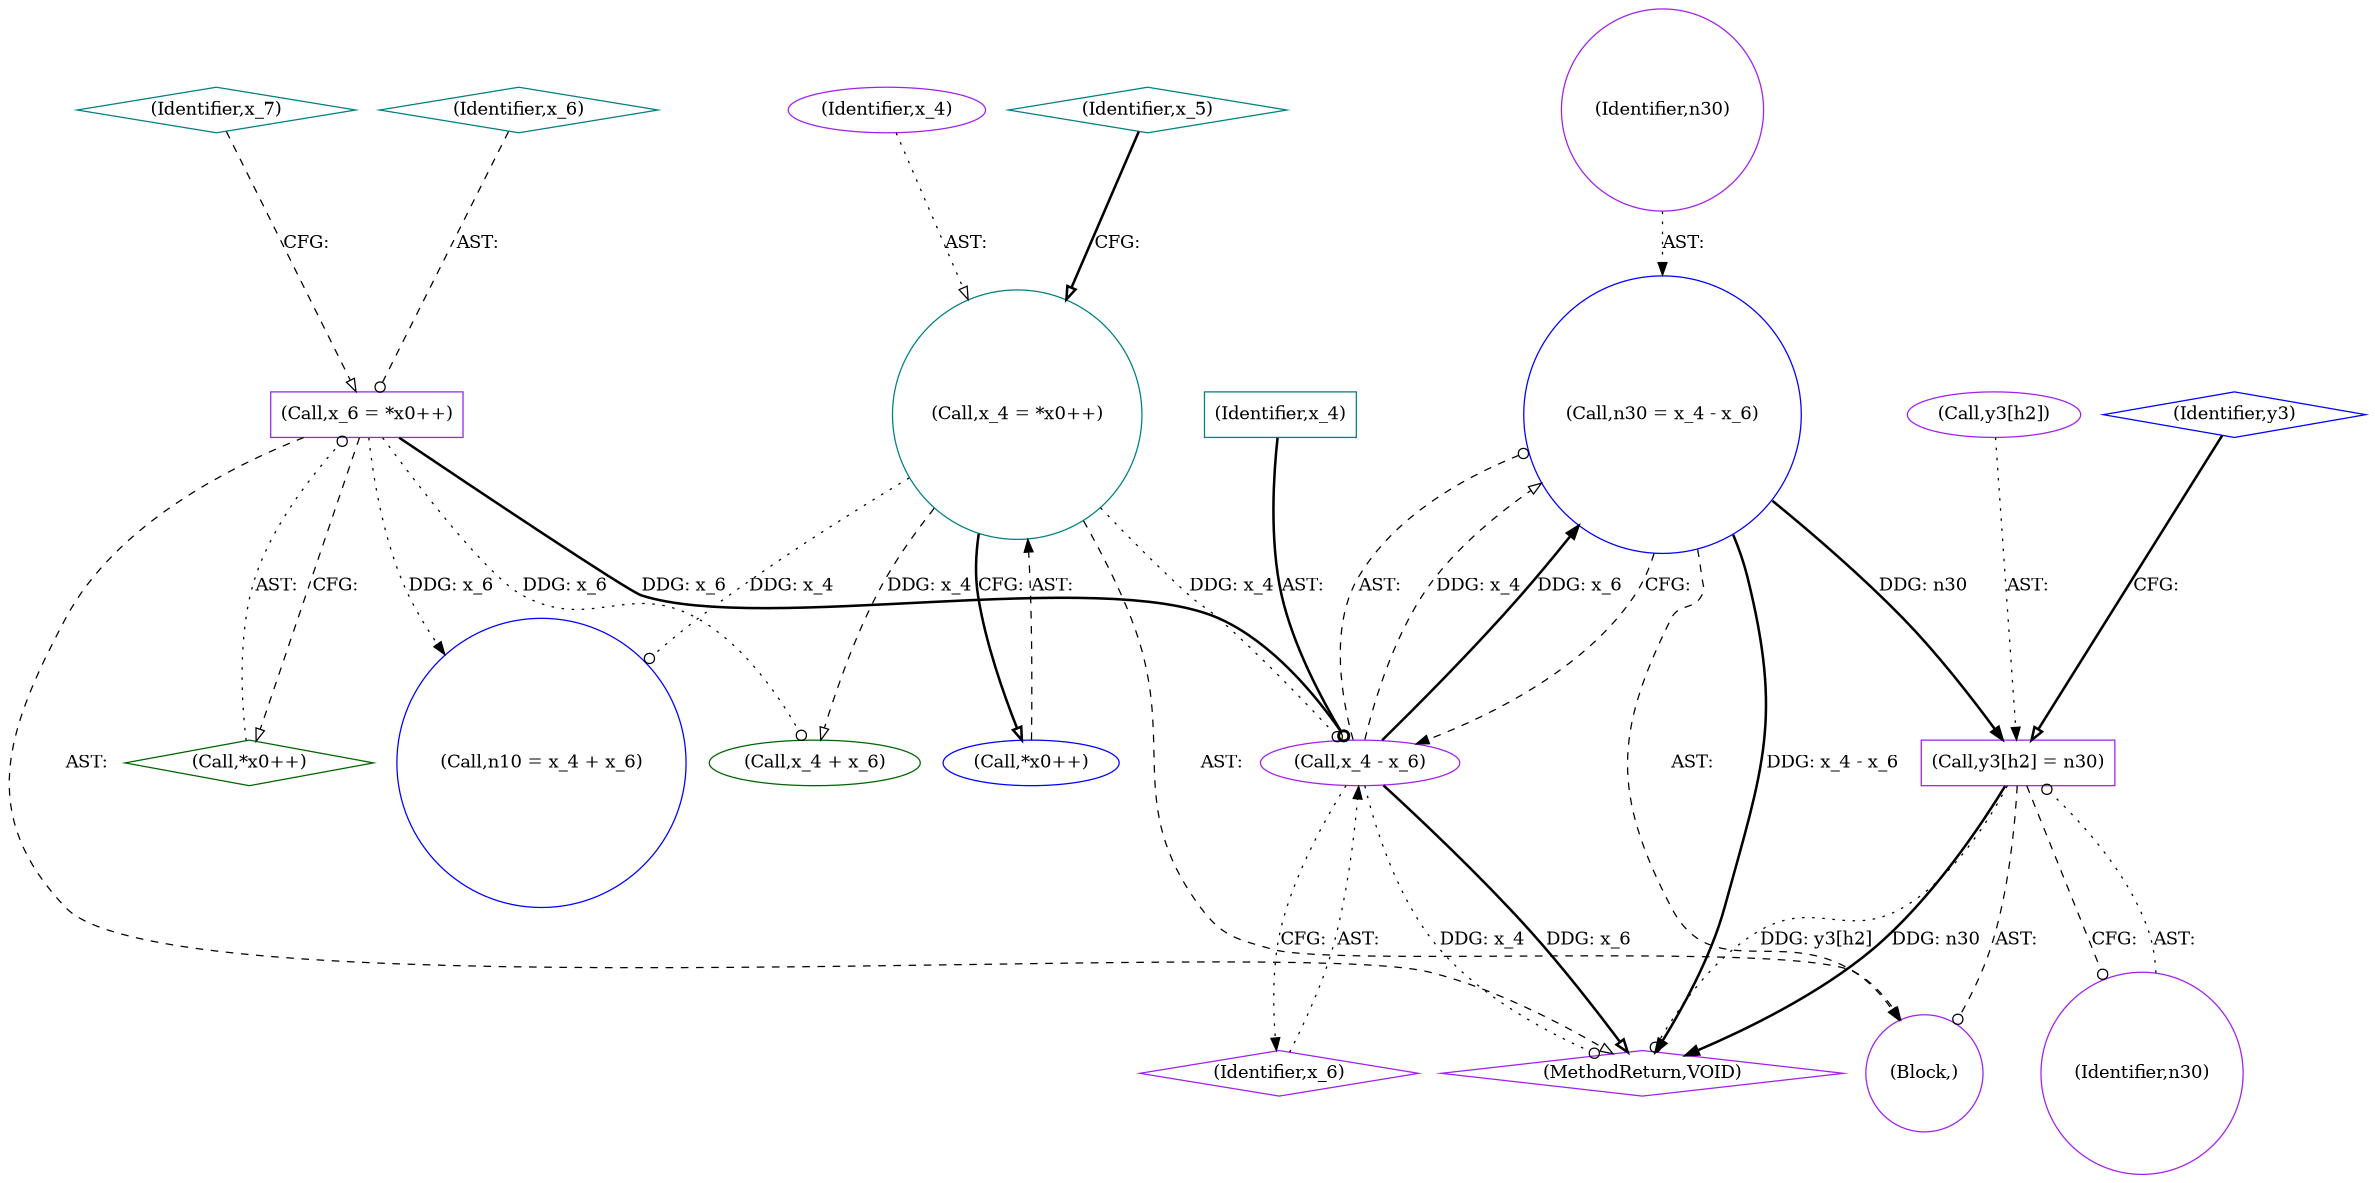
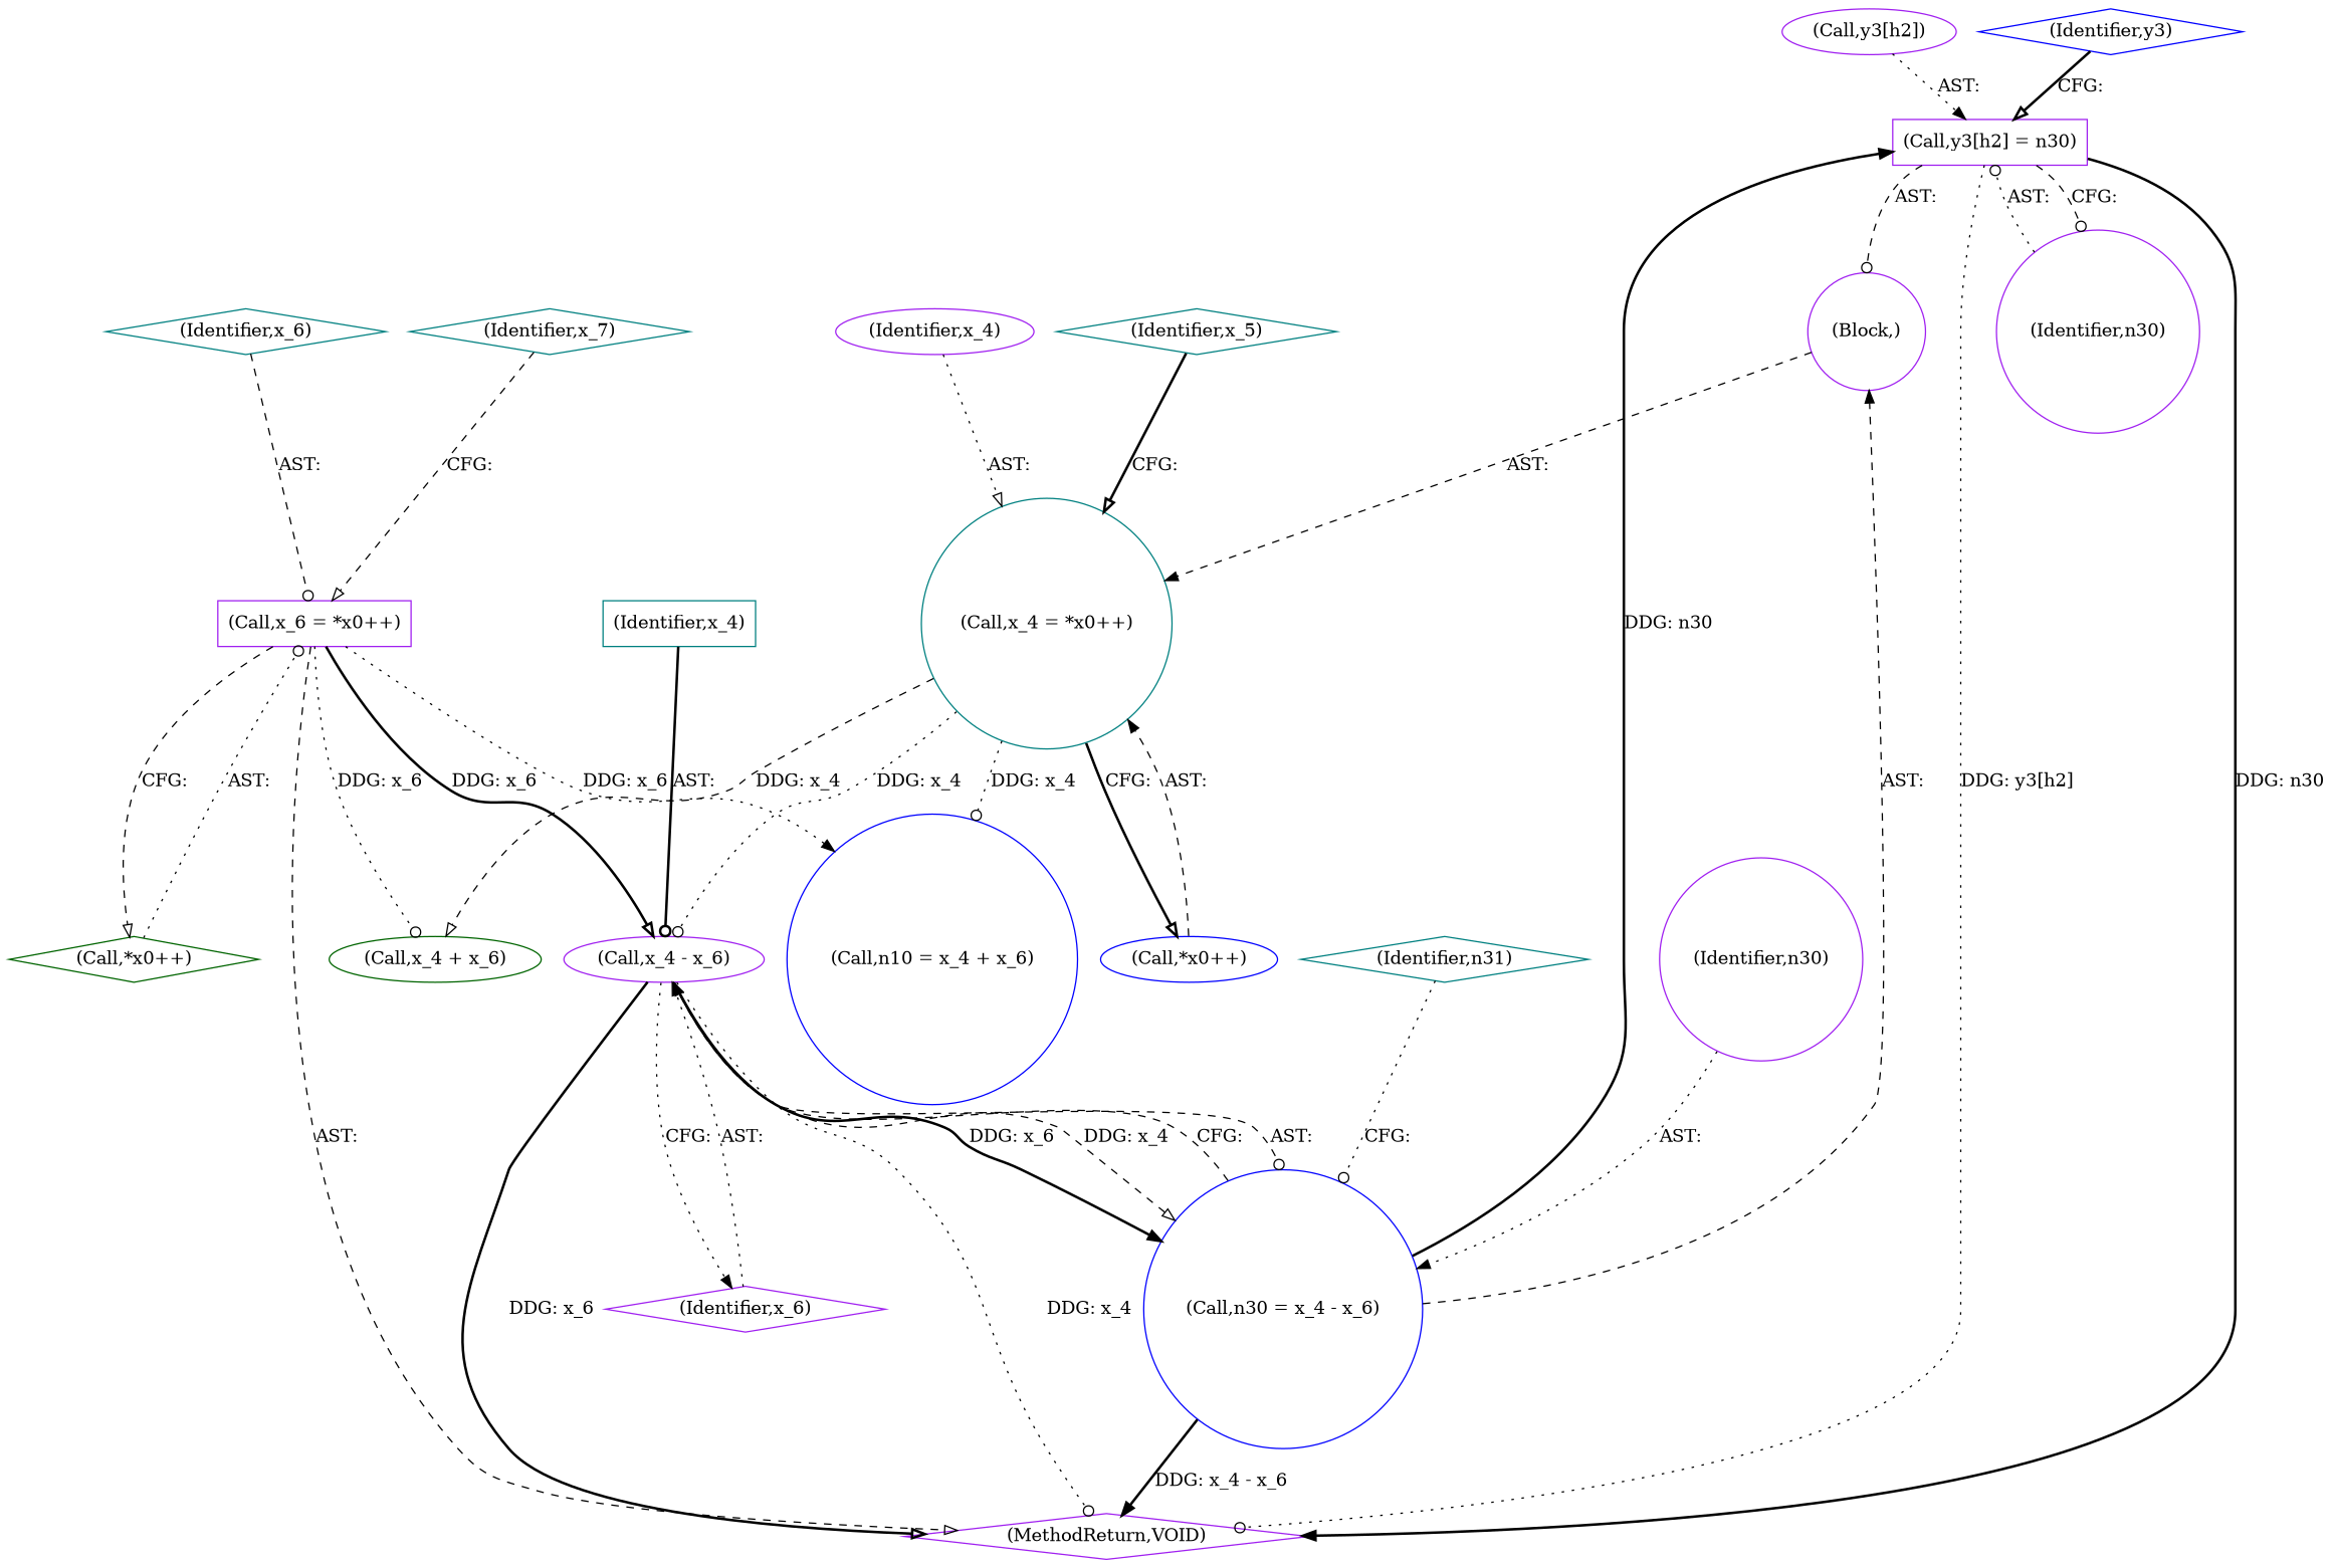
  digraph {
    node [color=purple shape=diamond]
    edge [arrowhead=odot style=dotted]
    n1 [label="(Call,y3[h2] = n30)" shape=box]
    n2 [label="(Block,)" shape=circle]
    n3 [label="(MethodReturn,VOID)"]
    n4 [label="(Identifier,n30)" shape=circle]
    n5 [color=blue label="(Call,n30 = x_4 - x_6)" shape=circle]
    n6 [label="(Call,x_4 - x_6)" shape=ellipse]
    n7 [label="(Identifier,x_6)"]
    n8 [color=teal label="(Call,x_4 = *x0++)" shape=circle]
    n9 [color=blue label="(Call,*x0++)" shape=ellipse]
    n10 [color=blue label="(Call,n10 = x_4 + x_6)" shape=circle]
    n11 [color=darkgreen label="(Call,x_4 + x_6)" shape=ellipse]
    n12 [label="(Call,x_6 = *x0++)" shape=box]
    n13 [color=darkgreen label="(Call,*x0++)"]
    n14 [color=teal label="(Identifier,x_4)" shape=box]
    n15 [color=teal label="(Identifier,x_7)"]
+   n16 [color=teal label="(Identifier,n31)"]
    n17 [label="(Identifier,x_4)" shape=ellipse]
    n18 [label="(Call,y3[h2])" shape=ellipse]
    n19 [color=teal label="(Identifier,x_5)"]
    n20 [color=blue label="(Identifier,y3)"]
    n21 [label="(Identifier,n30)" shape=circle]
    n22 [color=teal label="(Identifier,x_6)"]
    n1 -> n2 [label="AST: " style=dashed]
    n1 -> n3 [label="DDG: y3[h2]"]
    n1 -> n3 [arrowhead=normal label="DDG: n30" style=bold]
    n1 -> n4 [label="CFG: " style=dashed]
    n4 -> n1 [label="AST: "]
    n5 -> n1 [arrowhead=normal label="DDG: n30" style=bold]
    n5 -> n2 [arrowhead=normal label="AST: " style=dashed]
    n5 -> n3 [arrowhead=normal label="DDG: x_4 - x_6" style=bold]
    n5 -> n6 [arrowhead=normal label="CFG: " style=dashed]
    n6 -> n3 [arrowhead=onormal label="DDG: x_6" style=bold]
    n6 -> n3 [label="DDG: x_4"]
    n6 -> n5 [label="AST: " style=dashed]
    n6 -> n5 [arrowhead=onormal label="DDG: x_4" style=dashed]
    n6 -> n5 [arrowhead=normal label="DDG: x_6" style=bold]
    n6 -> n7 [arrowhead=normal label="CFG: "]
    n7 -> n6 [arrowhead=normal label="AST: "]
-   n8 -> n2 [arrowhead=normal label="AST: " style=dashed]
+   n2 -> n8 [arrowhead=normal label="AST: " style=dashed]
    n8 -> n6 [label="DDG: x_4"]
    n8 -> n9 [arrowhead=onormal label="CFG: " style=bold]
    n8 -> n10 [label="DDG: x_4"]
    n8 -> n11 [arrowhead=onormal label="DDG: x_4" style=dashed]
    n9 -> n8 [arrowhead=normal label="AST: " style=dashed]
    n12 -> n3 [arrowhead=onormal label="AST: " style=dashed]
-   n12 -> n6 [label="DDG: x_6" style=bold]
+   n12 -> n6 [arrowhead=onormal label="DDG: x_6" style=bold]
    n12 -> n10 [arrowhead=normal label="DDG: x_6"]
    n12 -> n11 [label="DDG: x_6"]
    n12 -> n13 [arrowhead=onormal label="CFG: " style=dashed]
    n13 -> n12 [label="AST: "]
    n14 -> n6 [label="AST: " style=bold]
    n15 -> n12 [arrowhead=onormal label="CFG: " style=dashed]
+   n16 -> n5 [label="CFG: "]
    n17 -> n8 [arrowhead=onormal label="AST: "]
    n18 -> n1 [arrowhead=normal label="AST: "]
    n19 -> n8 [arrowhead=onormal label="CFG: " style=bold]
    n20 -> n1 [arrowhead=onormal label="CFG: " style=bold]
    n21 -> n5 [arrowhead=normal label="AST: "]
    n22 -> n12 [label="AST: " style=dashed]
  }
